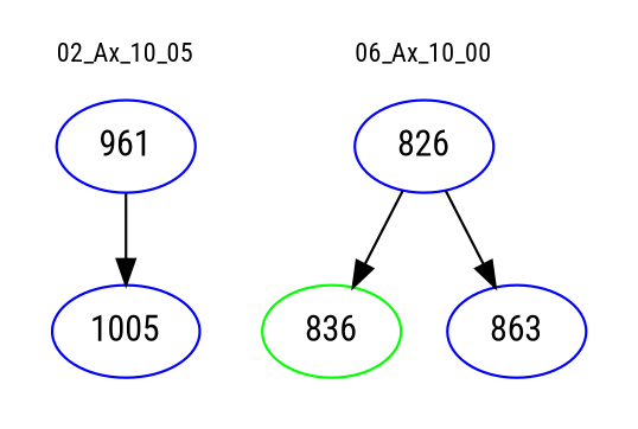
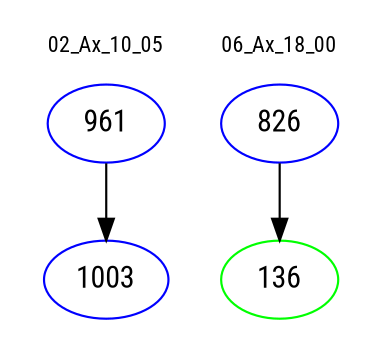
  digraph {
    fontname="Roboto Condensed"
    node [color=blue fontname="Roboto Condensed"]
    edge [color=black fontname="Roboto Condensed"]
    n1 [label=961]
-   n2 [label=1005]
-   n3 [color=green label=836]
+   n2 [label=1003]
+   n3 [color=green label=136]
    n4 [label=826]
-   n5 [label=863]
    subgraph cluster_1 {
      color=white
      fontsize=10
      label="02_Ax_10_05"
      n1
      n2
    }
    subgraph cluster_2 {
      color=white
      fontsize=10
-     label="06_Ax_10_00"
+     label="06_Ax_18_00"
      n3
      n4
-     n5
    }
    n1 -> n2
    n4 -> n3
-   n4 -> n5
  }
